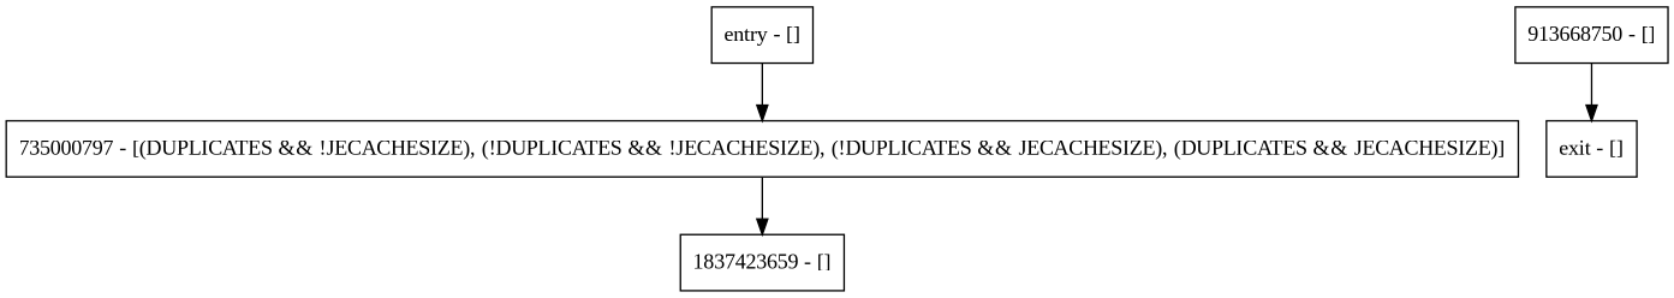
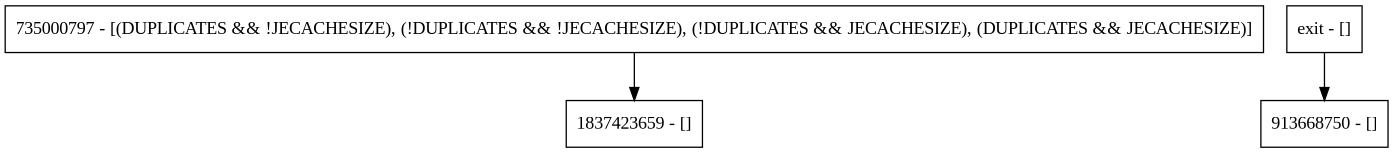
  digraph {
    fontname="Liberation Serif"
    node [fontname="Liberation Serif" shape=record]
    edge [fontname="Liberation Serif"]
-   n1 [label="entry - []"]
    n2 [label="735000797 - [(DUPLICATES && !JECACHESIZE), (!DUPLICATES && !JECACHESIZE), (!DUPLICATES && JECACHESIZE), (DUPLICATES && JECACHESIZE)]"]
    n3 [label="1837423659 - []"]
    n4 [label="exit - []"]
    n5 [label="913668750 - []"]
-   n1 -> n2
    n2 -> n3
-   n5 -> n4
+   n4 -> n5
  }
